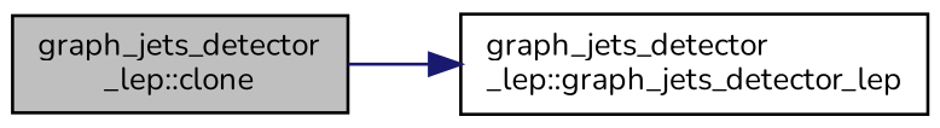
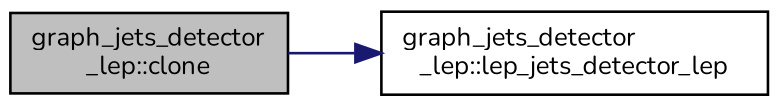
  digraph {
    rankdir=LR
    fontname=Nunito
    node [color=black fontname=Nunito fontsize=10 shape=record style=filled]
    n1 [fillcolor=grey75 fontcolor=black height=0.2 label="graph_jets_detector\l_lep::clone" width=0.4]
-   n2 [fillcolor=white height=0.2 label="graph_jets_detector\l_lep::graph_jets_detector_lep" width=0.4]
+   n2 [fillcolor=white height=0.2 label="graph_jets_detector\l_lep::lep_jets_detector_lep" width=0.4]
    n1 -> n2 [color=midnightblue fontname=Nunito fontsize=10 labelfontname=Helvetica labelfontsize=10 style=solid]
  }
